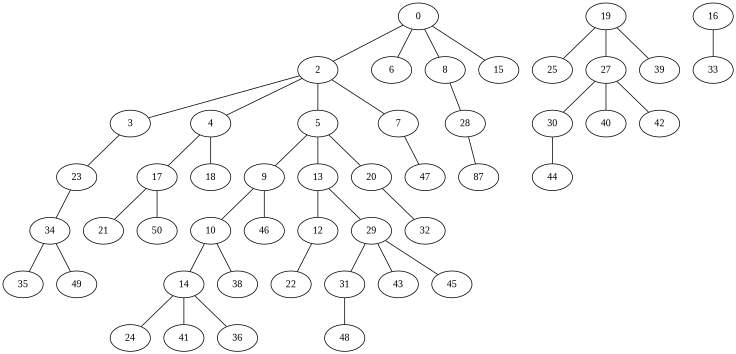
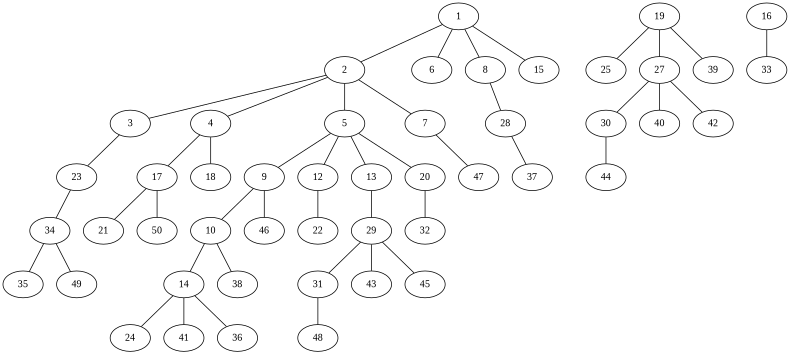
  graph {
    fontname="Liberation Serif"
    node [fontname="Liberation Serif"]
    edge [fontname="Liberation Serif"]
-   1 [label=0]
+   1
    2
    6
    8
    15
    3
    4
    5
    7
    28
    23
    17
    18
    9
    12
    13
    20
    47
-   37 [label=87]
+   37
    34
    21
    50
    10
    46
    22
    29
    32
    35
    49
    14
    38
    19
    25
    27
    39
    31
    43
    45
    16
    33
    24
    41
    36
    30
    40
    42
    48
    44
    1 -- 2
    1 -- 6
    1 -- 8
    1 -- 15
    2 -- 3
    2 -- 4
    2 -- 5
    2 -- 7
    8 -- 28
    3 -- 23
    4 -- 17
    4 -- 18
    5 -- 9
-   13 -- 12
+   5 -- 12
    5 -- 13
    5 -- 20
    7 -- 47
    28 -- 37
    23 -- 34
    17 -- 21
    17 -- 50
    9 -- 10
    9 -- 46
    12 -- 22
    13 -- 29
    20 -- 32
    34 -- 35
    34 -- 49
    10 -- 14
    10 -- 38
    29 -- 31
    29 -- 43
    29 -- 45
    14 -- 24
    14 -- 41
    14 -- 36
    19 -- 25
    19 -- 27
    19 -- 39
    27 -- 30
    27 -- 40
    27 -- 42
    31 -- 48
    16 -- 33
    30 -- 44
  }
